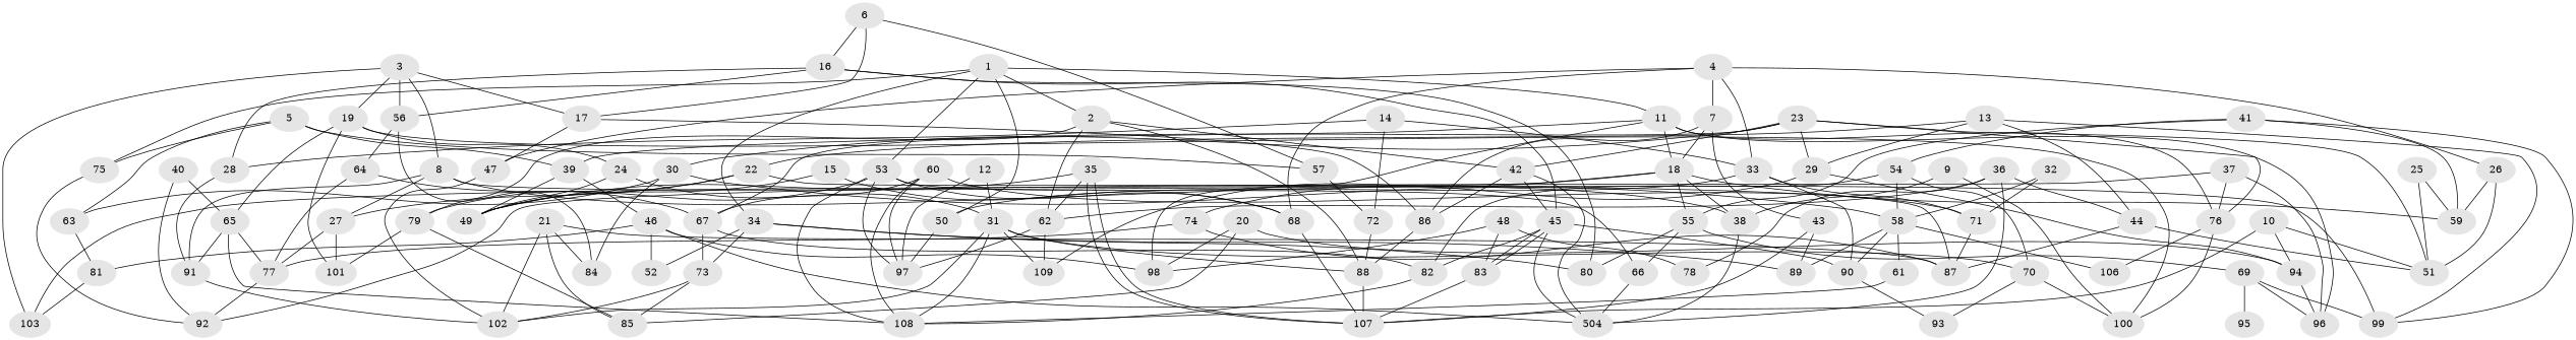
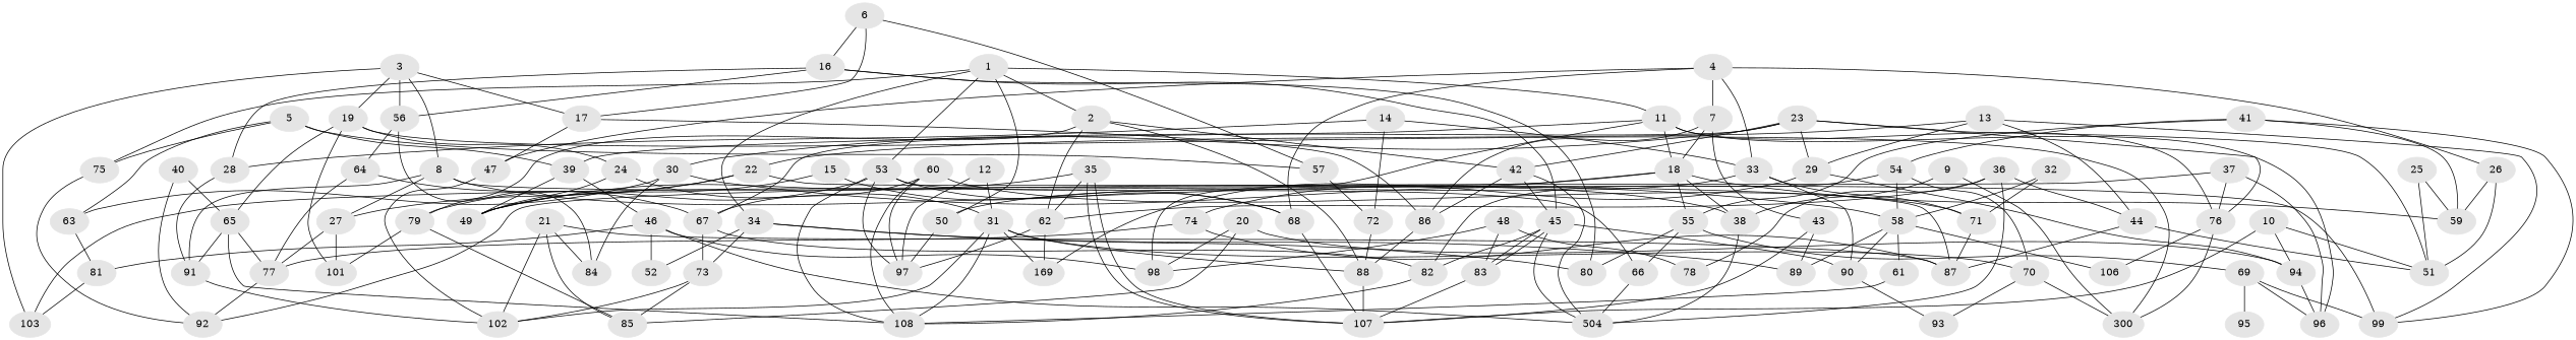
  graph {
    node [color=gray90 style=filled]
    1
    2
    11
    34
    50
    53
    75
    42
    62
    79
    88
    39
    18
    76
    96
    98
    80
    52
    73
    89
    97
    68
    108
    66
    92
    86
    45
    n28 [label=504]
-   109
+   109 [label=169]
    101
    85
    107
    3
    8
    17
    19
    56
    103
    27
    38
    91
    99
    47
-   100
+   100 [label=300]
    24
    65
    84
    64
    4
    7
    26
    33
    43
    51
    59
    71
    90
    102
    5
    57
    63
    49
    46
    72
    81
    6
    16
    28
    55
    77
    9
    10
    94
    106
    12
    31
    70
    13
    22
    29
    44
    87
    74
    14
    15
    82
    83
    69
    20
    21
    23
    30
    67
    58
    25
    61
    93
    32
    35
    36
    78
    37
    40
    41
    54
    48
    95
    60
    1 -- 2
    1 -- 11
    1 -- 34
    1 -- 50
    1 -- 53
    1 -- 75
    2 -- 42
    2 -- 62
    2 -- 79
    2 -- 88
    11 -- 39
    11 -- 18
    11 -- 76
    11 -- 96
    11 -- 98
    34 -- 80
    34 -- 52
    34 -- 73
    34 -- 89
    50 -- 97
    53 -- 79
    53 -- 97
    53 -- 68
    53 -- 108
    53 -- 66
    75 -- 92
    42 -- 86
    42 -- 45
    42 -- n28
    62 -- 97
    62 -- 109
    79 -- 101
    79 -- 85
    88 -- 107
    39 -- 49
    39 -- 46
    18 -- 109
    18 -- 103
    18 -- 38
    18 -- 59
    18 -- 55
    76 -- 100
    76 -- 106
    73 -- 85
    73 -- 102
    68 -- 107
    66 -- n28
    86 -- 88
    45 -- n28
    45 -- 90
    45 -- 82
    45 -- 83
    45 -- 83
    3 -- 8
    3 -- 17
    3 -- 19
    3 -- 56
    3 -- 103
    8 -- 27
    8 -- 38
    8 -- 91
    8 -- 99
    17 -- 86
    17 -- 47
    19 -- 101
    19 -- 100
    19 -- 24
    19 -- 65
    56 -- 84
    56 -- 64
    27 -- 101
    27 -- 77
    38 -- n28
    91 -- 102
    47 -- 102
    24 -- 49
    24 -- 31
    65 -- 108
    65 -- 91
    65 -- 77
    64 -- 77
    64 -- 67
    4 -- 68
    4 -- 47
    4 -- 7
    4 -- 26
    4 -- 33
    7 -- 18
    7 -- 86
    7 -- 43
    26 -- 51
    26 -- 59
    33 -- 50
    33 -- 71
    33 -- 90
    43 -- 89
    43 -- 107
    71 -- 87
    90 -- 93
    5 -- 75
    5 -- 39
    5 -- 57
    5 -- 63
    57 -- 72
    63 -- 81
    46 -- 98
    46 -- 52
    46 -- n28
    46 -- 81
    72 -- 88
    81 -- 103
    6 -- 17
    6 -- 57
    6 -- 16
    16 -- 80
    16 -- 45
    16 -- 56
    16 -- 28
    28 -- 91
    55 -- 80
    55 -- 66
    55 -- 69
    77 -- 92
    9 -- 38
    9 -- 100
    10 -- 107
    10 -- 51
    10 -- 94
    94 -- 96
    12 -- 97
    12 -- 31
    31 -- 88
    31 -- 108
    31 -- 109
    31 -- 102
    31 -- 70
    70 -- 100
    70 -- 93
    13 -- 99
    13 -- 22
    13 -- 29
    13 -- 44
    22 -- 27
    22 -- 49
    22 -- 87
    29 -- 94
    29 -- 74
    44 -- 51
    44 -- 87
    74 -- 77
    74 -- 87
    14 -- 33
    14 -- 72
    14 -- 28
    15 -- 68
    15 -- 49
    82 -- 108
    83 -- 107
    69 -- 96
    69 -- 99
    69 -- 95
    20 -- 98
    20 -- 85
    20 -- 94
    21 -- 85
    21 -- 84
    21 -- 102
    21 -- 87
    23 -- 42
    23 -- 76
    23 -- 51
    23 -- 29
    23 -- 30
    23 -- 67
    30 -- 84
    30 -- 63
    30 -- 58
    67 -- 73
    67 -- 82
    58 -- 89
    58 -- 90
    58 -- 106
    58 -- 61
    25 -- 51
    25 -- 59
    61 -- 108
    32 -- 71
    32 -- 58
    35 -- 62
    35 -- 107
    35 -- 107
    35 -- 49
    36 -- 62
    36 -- n28
    36 -- 44
    36 -- 78
    37 -- 76
    37 -- 96
    37 -- 92
    40 -- 92
    40 -- 65
    41 -- 99
    41 -- 59
    41 -- 55
    41 -- 54
    54 -- 70
    54 -- 82
    54 -- 58
    48 -- 98
    48 -- 83
    48 -- 78
    60 -- 97
    60 -- 108
    60 -- 71
    60 -- 67
  }
